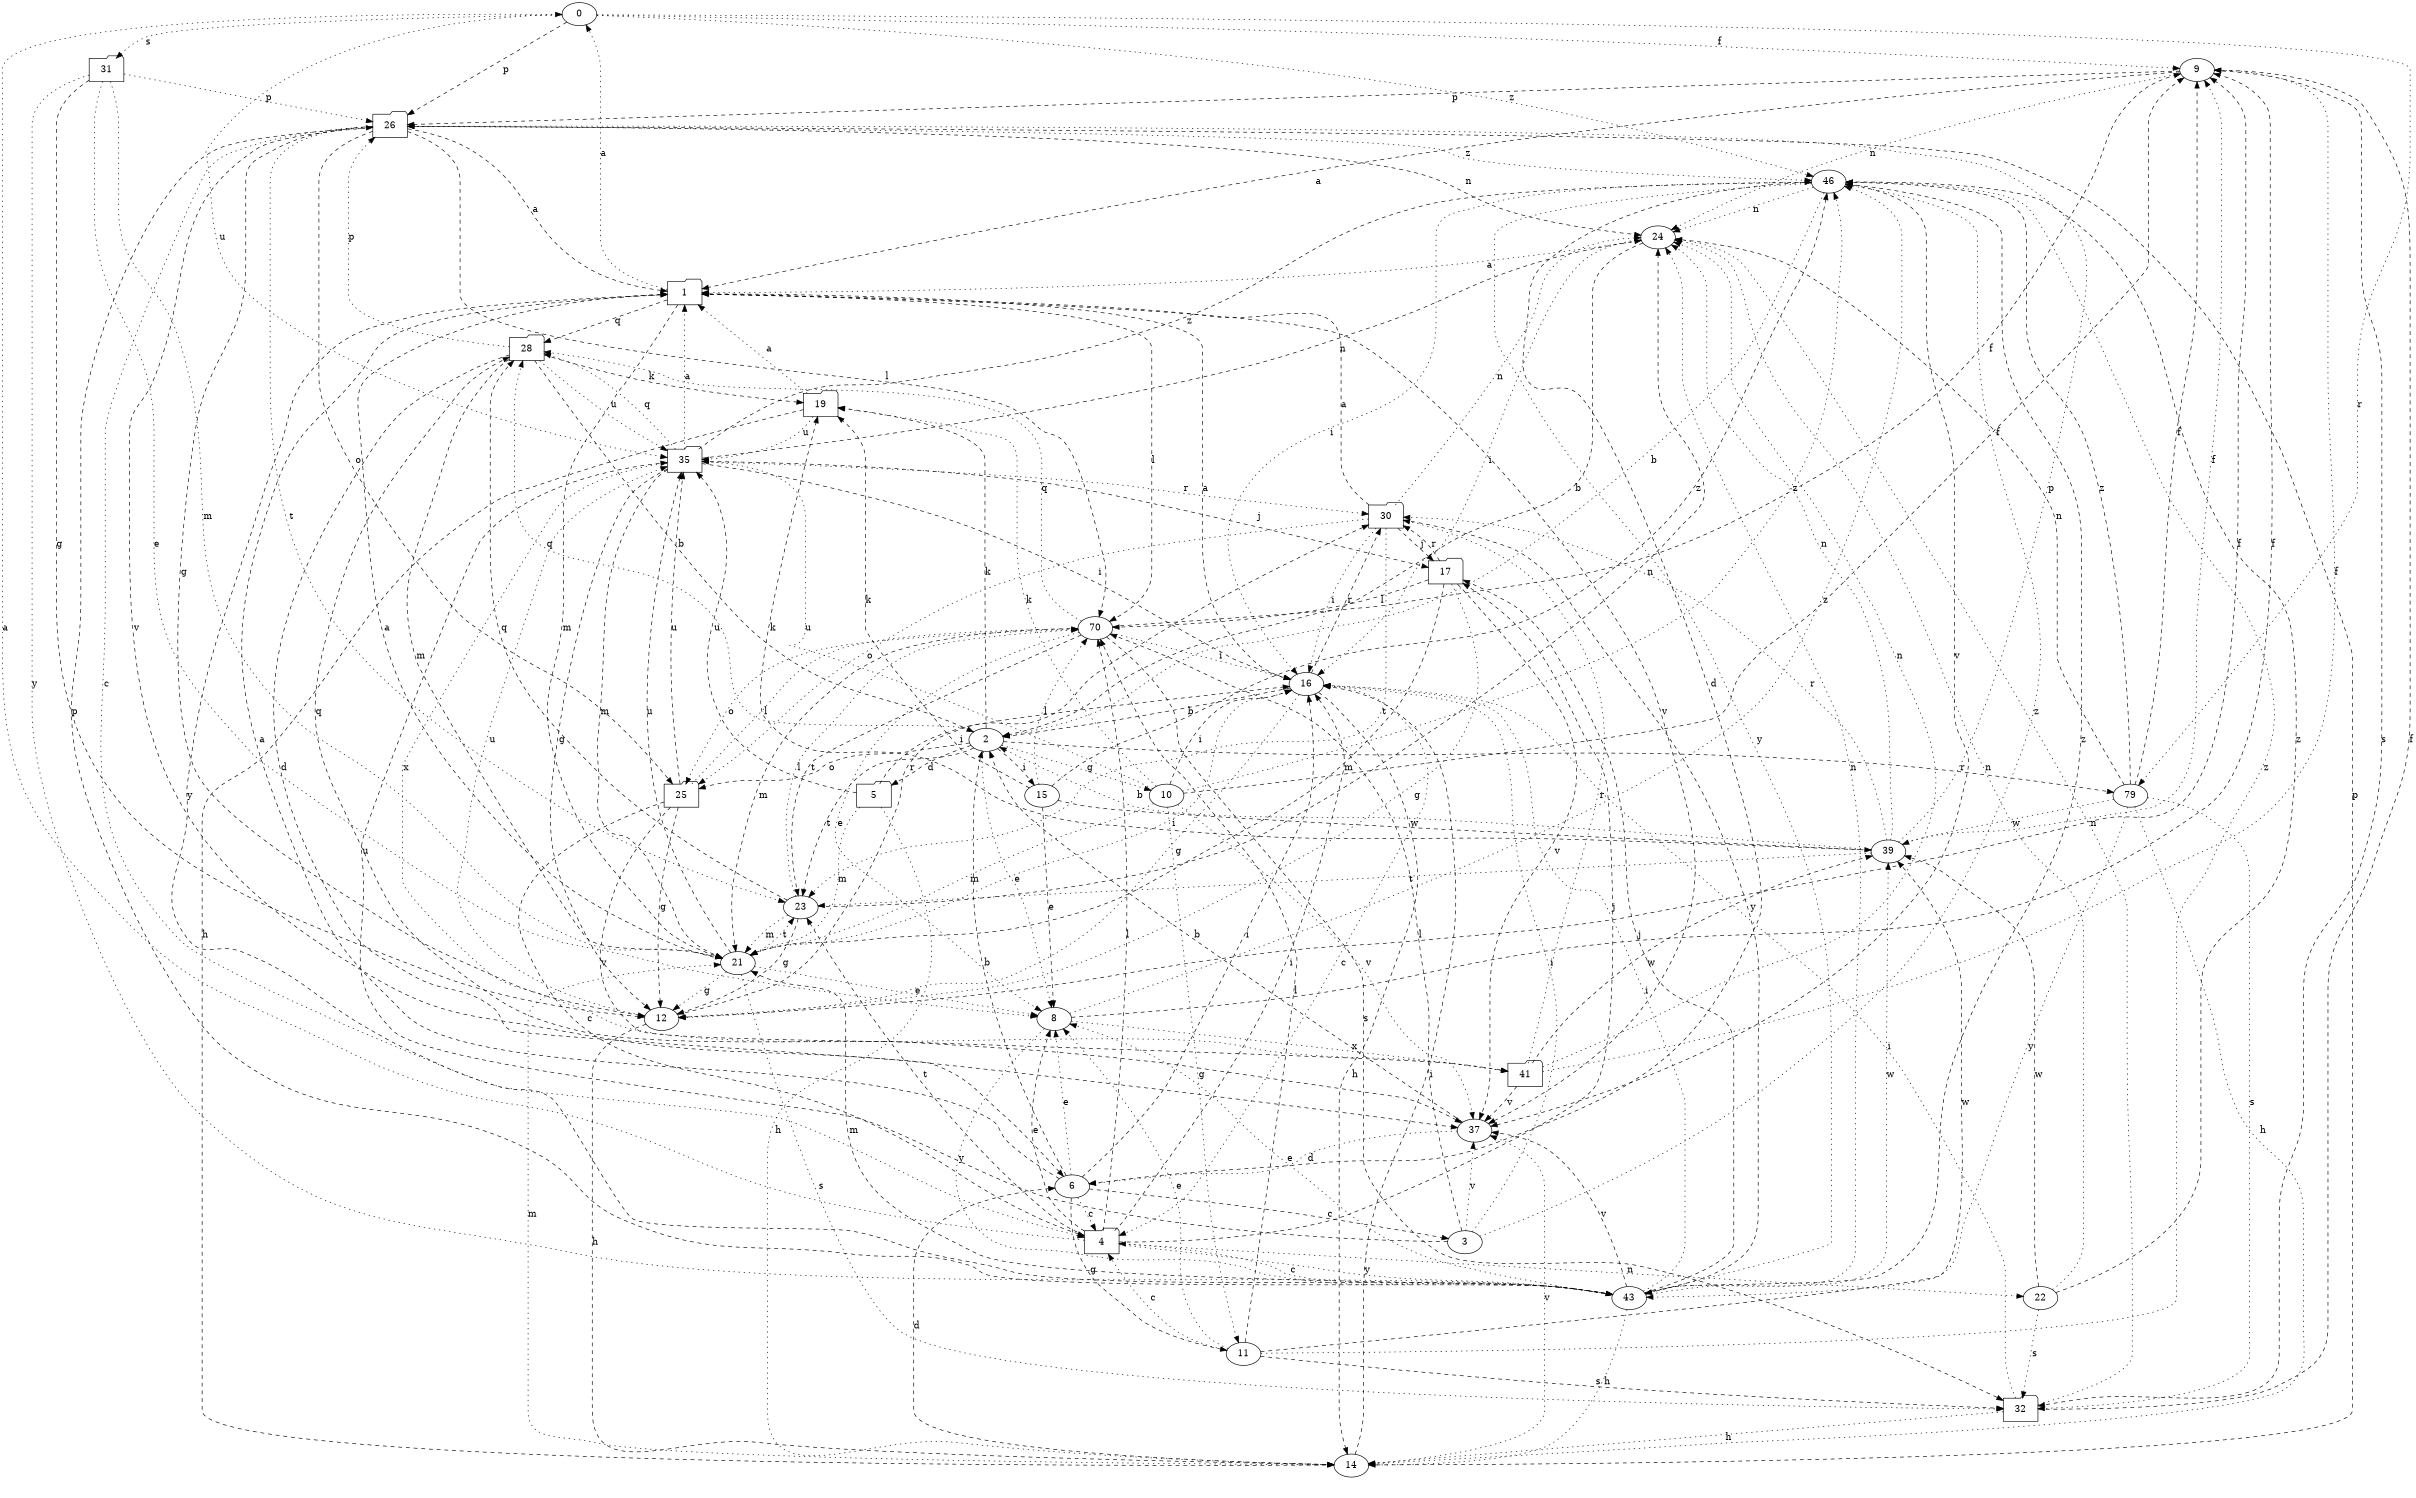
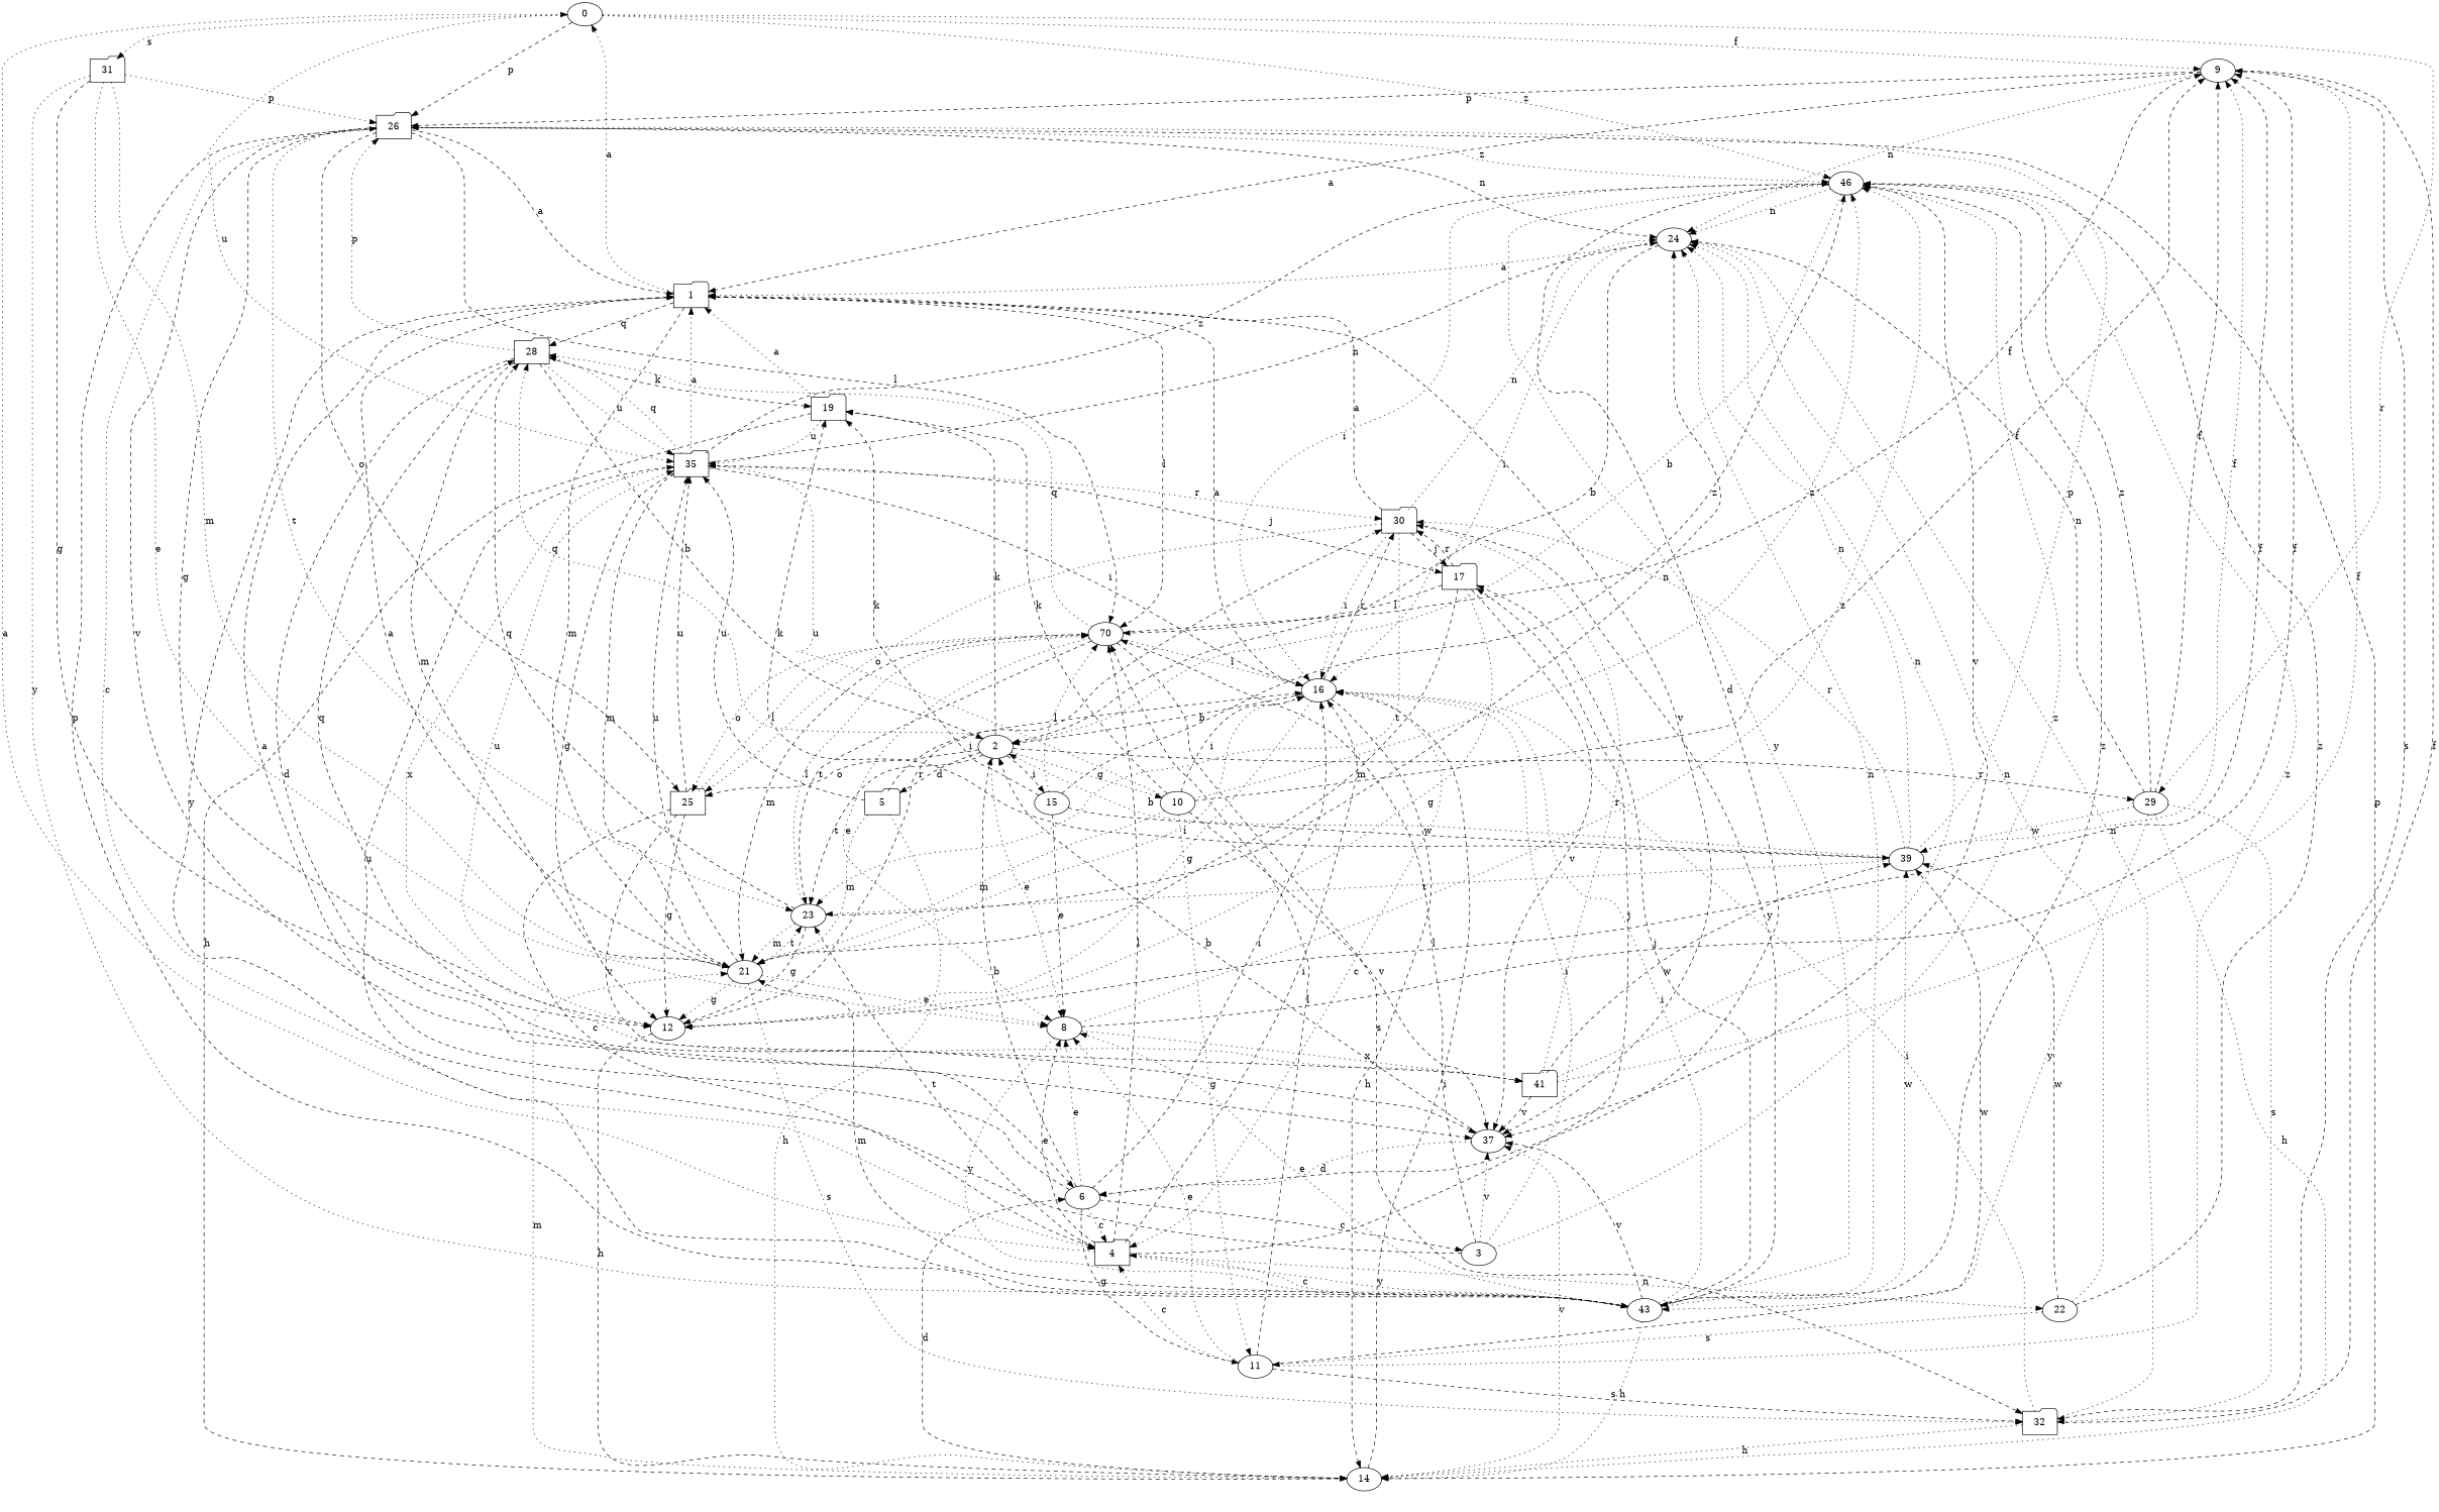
  strict digraph {
    node [shape=ellipse]
    edge [style=dashed]
    0
    9
    26 [shape=folder]
-   29 [label=79]
+   29
    31 [shape=folder]
    35 [shape=folder]
    46
    1 [shape=folder]
    24
    32 [shape=folder]
    n11 [label=70]
    37
    25 [shape=folder]
    n14 [label=23]
    4 [shape=folder]
    12
    43
    14
    39
    21
    8
    28 [shape=folder]
    16
    17 [shape=folder]
    41 [shape=folder]
    30 [shape=folder]
    2
    6
    19 [shape=folder]
    5 [shape=folder]
    10
    15
    11
    3
    22
    0 -> 9 [label=f style=dotted]
    0 -> 26 [label=p]
    0 -> 29 [label=r style=dotted]
    0 -> 31 [label=s style=dotted]
    0 -> 35 [label=u style=dotted]
    0 -> 46 [label=z style=dotted]
    9 -> 26 [label=p]
    9 -> 1 [label=a]
    9 -> 24 [label=n style=dotted]
    9 -> 32 [label=s]
    26 -> 46 [label=z style=dotted]
    26 -> 1 [label=a]
    26 -> 24 [label=n]
    26 -> n11 [label=l]
    26 -> 37 [label=v]
    26 -> 25 [label=o]
    26 -> n14 [label=t style=dotted]
    26 -> 4 [label=c style=dotted]
    26 -> 12 [label=g]
    29 -> 9 [label=f]
    29 -> 46 [label=z]
    29 -> 24 [label=n]
    29 -> 32 [label=s style=dotted]
    29 -> 43 [label=y style=dotted]
    29 -> 14 [label=h style=dotted]
    29 -> 39 [label=w style=dotted]
    31 -> 26 [label=p style=dotted]
    31 -> 12 [label=g]
    31 -> 43 [label=y style=dotted]
    31 -> 21 [label=m style=dotted]
    31 -> 8 [label=e style=dotted]
    35 -> 46 [label=z]
    35 -> 1 [label=a style=dotted]
    35 -> 24 [label=n]
    35 -> 12 [label=g]
    35 -> 21 [label=m]
    35 -> 28 [label=q style=dotted]
    35 -> 16 [label=i]
    35 -> 17 [label=j]
    35 -> 41 [label=x style=dotted]
    35 -> 30 [label=r style=dotted]
    46 -> 24 [label=n style=dotted]
    46 -> 37 [label=v]
    46 -> 43 [label=y style=dotted]
    46 -> 16 [label=i style=dotted]
    46 -> 2 [label=b style=dotted]
    46 -> 6 [label=d]
    1 -> 0 [label=a style=dotted]
    1 -> n11 [label=l]
    1 -> 37 [label=v]
    1 -> 43 [label=y]
    1 -> 21 [label=m]
    1 -> 28 [label=q]
    24 -> 1 [label=a style=dotted]
    24 -> 16 [label=i style=dotted]
    24 -> 2 [label=b]
    32 -> 9 [label=f]
    32 -> 24 [label=n style=dotted]
    32 -> 14 [label=h style=dotted]
    32 -> 16 [label=i style=dotted]
    n11 -> 9 [label=f]
    n11 -> 32 [label=s]
    n11 -> 25 [label=o style=dotted]
    n11 -> n14 [label=t]
    n11 -> 21 [label=m]
    n11 -> 8 [label=e style=dotted]
    n11 -> 28 [label=q style=dotted]
    n11 -> 16 [label=i style=dotted]
    37 -> 2 [label=b]
    37 -> 6 [label=d style=dotted]
    25 -> 35 [label=u]
    25 -> n11 [label=l style=dotted]
    25 -> 37 [label=v]
    25 -> 4 [label=c]
    25 -> 12 [label=g]
    n14 -> 24 [label=n]
    n14 -> n11 [label=l style=dotted]
    n14 -> 12 [label=g]
    n14 -> 21 [label=m style=dotted]
    n14 -> 28 [label=q]
    4 -> 0 [label=a style=dotted]
    4 -> n11 [label=l]
    4 -> n14 [label=t]
    4 -> 43 [label=y style=dotted]
    4 -> 8 [label=e]
    4 -> 16 [label=i]
    4 -> 17 [label=j]
    4 -> 22 [label=n style=dotted]
    12 -> 9 [label=f]
    12 -> 35 [label=u style=dotted]
    12 -> 14 [label=h]
    12 -> 30 [label=r]
    43 -> 26 [label=p]
    43 -> 46 [label=z]
    43 -> 24 [label=n style=dotted]
    43 -> 37 [label=v]
    43 -> 4 [label=c style=dotted]
    43 -> 14 [label=h style=dotted]
    43 -> 39 [label=w style=dotted]
    43 -> 21 [label=m]
    43 -> 8 [label=e style=dotted]
    43 -> 16 [label=i style=dotted]
    43 -> 17 [label=j]
    14 -> 26 [label=p]
    14 -> 37 [label=v style=dotted]
    14 -> 21 [label=m style=dotted]
    14 -> 16 [label=i]
    14 -> 6 [label=d]
    39 -> 9 [label=f style=dotted]
    39 -> 26 [label=p style=dotted]
    39 -> 24 [label=n style=dotted]
    39 -> n14 [label=t style=dotted]
    39 -> 30 [label=r style=dotted]
    39 -> 2 [label=b style=dotted]
    39 -> 19 [label=k]
    21 -> 35 [label=u]
    21 -> 1 [label=a]
    21 -> 32 [label=s style=dotted]
    21 -> n14 [label=t style=dotted]
    21 -> 12 [label=g style=dotted]
    21 -> 8 [label=e style=dotted]
    21 -> 16 [label=i style=dotted]
    8 -> 9 [label=f]
    8 -> 46 [label=z style=dotted]
    8 -> 43 [label=y style=dotted]
    8 -> 41 [label=x style=dotted]
    28 -> 26 [label=p style=dotted]
    28 -> 35 [label=u style=dotted]
    28 -> 21 [label=m]
    28 -> 2 [label=b]
    28 -> 6 [label=d]
    28 -> 19 [label=k]
    16 -> 1 [label=a]
    16 -> 4 [label=c style=dotted]
    16 -> 12 [label=g style=dotted]
    16 -> 14 [label=h]
    16 -> 30 [label=r]
    16 -> 2 [label=b]
    17 -> n11 [label=l]
    17 -> 37 [label=v]
    17 -> 12 [label=g style=dotted]
    17 -> 21 [label=m]
    17 -> 30 [label=r]
    41 -> 9 [label=f style=dotted]
    41 -> 24 [label=n style=dotted]
    41 -> 37 [label=v]
    41 -> 39 [label=w]
    41 -> 28 [label=q]
    41 -> 30 [label=r style=dotted]
    30 -> 1 [label=a]
    30 -> 24 [label=n style=dotted]
    30 -> 25 [label=o style=dotted]
    30 -> n14 [label=t style=dotted]
    30 -> 43 [label=y]
    30 -> 16 [label=i style=dotted]
    30 -> 17 [label=j]
    2 -> 29 [label=r]
    2 -> 25 [label=o]
    2 -> n14 [label=t]
    2 -> 8 [label=e style=dotted]
    2 -> 28 [label=q style=dotted]
    2 -> 19 [label=k]
    2 -> 5 [label=d]
    2 -> 10 [label=g style=dotted]
    2 -> 15 [label=i]
    6 -> 1 [label=a]
    6 -> 4 [label=c style=dotted]
    6 -> 8 [label=e style=dotted]
    6 -> 16 [label=i]
    6 -> 2 [label=b]
    6 -> 11 [label=g]
    6 -> 3 [label=c]
    19 -> 35 [label=u style=dotted]
    19 -> 1 [label=a style=dotted]
    19 -> 14 [label=h]
    5 -> 35 [label=u]
    5 -> 14 [label=h style=dotted]
    5 -> 21 [label=m style=dotted]
    5 -> 16 [label=i]
    10 -> 9 [label=f]
    10 -> 35 [label=u style=dotted]
    10 -> 46 [label=z style=dotted]
-   10 -> 37 [label=v style=dotted]
+   10 -> 37 [label=v]
    10 -> 21 [label=m style=dotted]
    10 -> 16 [label=i]
-   10 -> 19 [label=k style=dotted]
+   10 -> 19 [label=k]
    10 -> 11 [label=g style=dotted]
    15 -> 46 [label=z]
    15 -> n11 [label=l style=dotted]
    15 -> 39 [label=w]
    15 -> 8 [label=e]
    15 -> 19 [label=k]
    11 -> 46 [label=z style=dotted]
    11 -> 32 [label=s]
    11 -> n11 [label=l]
    11 -> 4 [label=c style=dotted]
    11 -> 39 [label=w]
    11 -> 8 [label=e style=dotted]
    3 -> 35 [label=u]
    3 -> 46 [label=z style=dotted]
    3 -> n11 [label=l]
    3 -> 37 [label=v style=dotted]
    3 -> 16 [label=i style=dotted]
    22 -> 46 [label=z]
    22 -> 24 [label=n style=dotted]
-   22 -> 32 [label=s style=dotted]
+   22 -> 11 [label=s style=dotted]
    22 -> 39 [label=w]
  }
